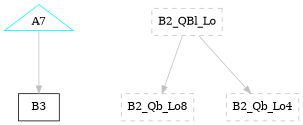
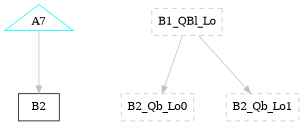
  digraph {
    mindist=1.0
    nodesep=0.6
    rankdir=TB
    ranksep=1.0
    root=Demo
    node [color=gray cpu=0 fillcolor=white flags="0x0000000a" shape=rectangle style="dashed, filled" type=qbuf]
    edge [color=gray type=meta]
    n1 [beamproc=beamA bpentry=false bpexit=false color=cyan flags="0x00000000" label=A7 patentry=false patexit=false pattern=patternA shape=triangle startoffs=139873694720888 style=filled thread=2908366200 toffs=140730350376032 type=startthread]
-   B2 [beamproc=beamB bpentry=false bpexit=false color=black flags="0x00100007" patentry=false patexit=false pattern=patternB qhi=false qil=false qlo=true style=filled tperiod=1000 type=block label=B3]
-   B2_QBl_Lo [flags="0x00000009" type=qinfo]
-   B2_Qb_Lo0 [label=B2_Qb_Lo8]
-   B2_Qb_Lo1 [label=B2_Qb_Lo4]
+   B2 [beamproc=beamB bpentry=false bpexit=false color=black flags="0x00100007" patentry=false patexit=false pattern=patternB qhi=false qil=false qlo=true style=filled tperiod=1000 type=block]
+   B2_QBl_Lo [flags="0x00000009" type=qinfo label=B1_QBl_Lo]
+   B2_Qb_Lo0
+   B2_Qb_Lo1
    n1 -> B2 [type=origindst]
    B2_QBl_Lo -> B2_Qb_Lo0
    B2_QBl_Lo -> B2_Qb_Lo1
  }
